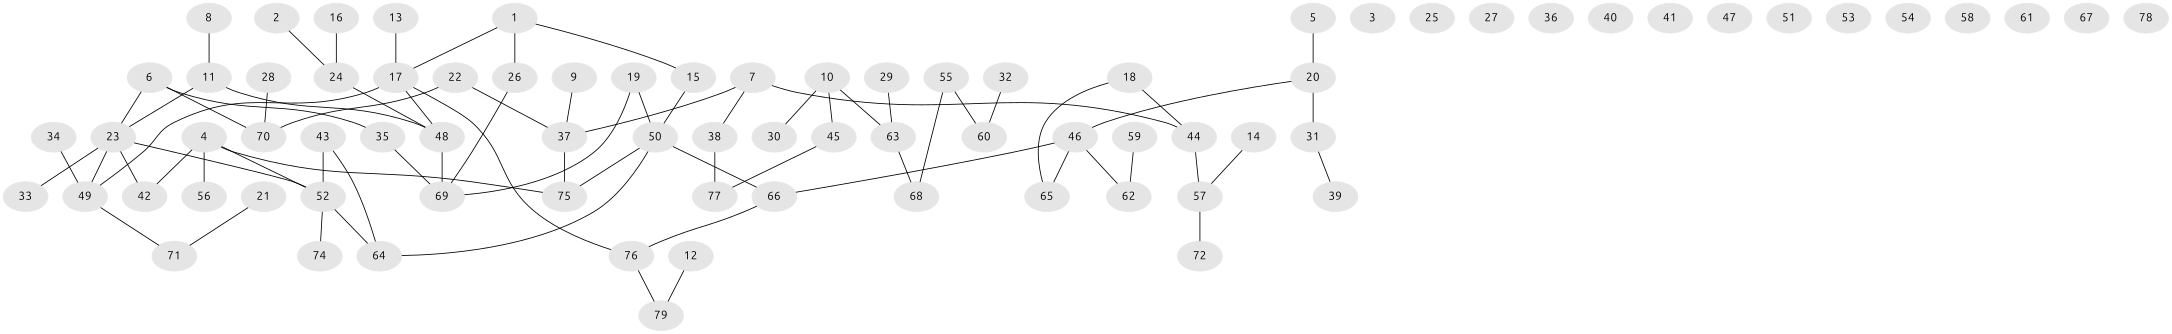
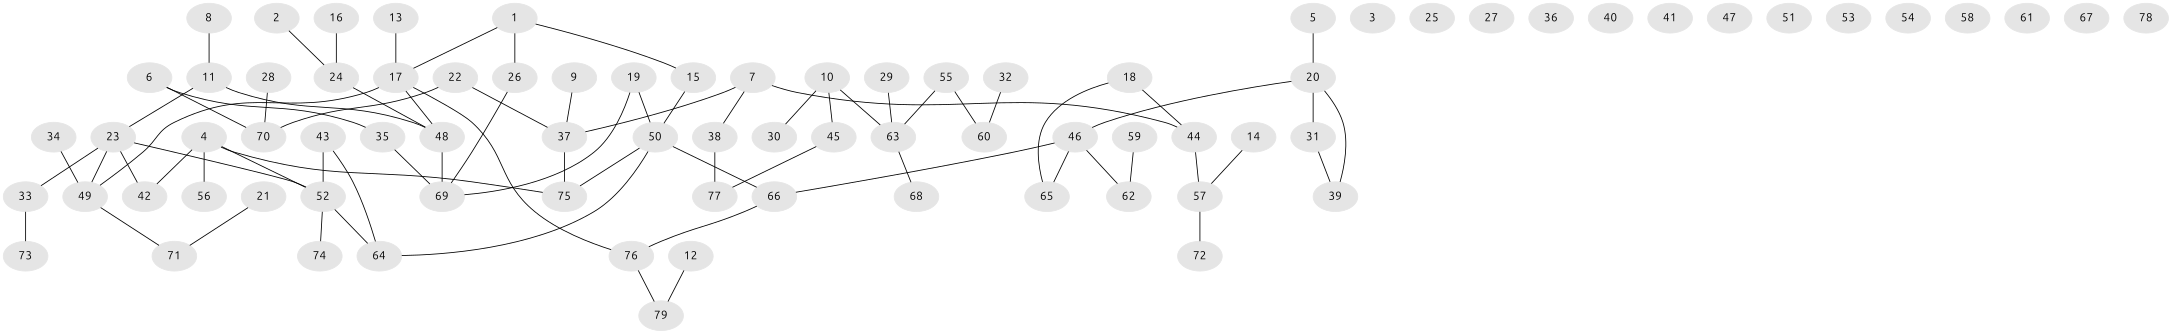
  graph {
    fontname=Ubuntu
    node [color=gray90 fontname=Ubuntu style=filled]
    edge [fontname=Ubuntu]
    1
    15
    17
    26
    50
    48
    49
    76
    69
    2
    24
    3
    4
    42
    52
    56
    75
    64
    74
    5
    20
    31
    39
    46
    6
    23
    35
    70
    33
    7
    37
    38
    44
    77
    57
    8
    11
    9
    10
    30
    45
    63
    68
    12
    79
    13
    14
    72
    66
    16
    71
    18
    65
    19
    62
    21
    22
+   73
    25
    27
    28
    29
    32
    60
    34
    36
    40
    41
    43
    47
    51
    53
    54
    55
    58
    59
    61
    67
    78
    1 -- 15
    1 -- 17
    1 -- 26
    15 -- 50
    17 -- 48
    17 -- 49
    17 -- 76
    26 -- 69
    50 -- 75
    50 -- 64
    50 -- 66
    48 -- 69
    49 -- 71
    76 -- 79
    2 -- 24
    24 -- 48
    4 -- 42
    4 -- 52
    4 -- 56
    4 -- 75
    52 -- 64
    52 -- 74
    5 -- 20
    20 -- 31
+   20 -- 39
    20 -- 46
    31 -- 39
    46 -- 66
    46 -- 65
    46 -- 62
-   6 -- 23
    6 -- 35
    6 -- 70
    23 -- 49
    23 -- 42
    23 -- 52
    23 -- 33
    35 -- 69
+   33 -- 73
    7 -- 37
    7 -- 38
    7 -- 44
    37 -- 75
    38 -- 77
    44 -- 57
    57 -- 72
    8 -- 11
    11 -- 48
    11 -- 23
    9 -- 37
    10 -- 30
    10 -- 45
    10 -- 63
    45 -- 77
    63 -- 68
    12 -- 79
    13 -- 17
    14 -- 57
    66 -- 76
    16 -- 24
    18 -- 44
    18 -- 65
    19 -- 50
    19 -- 69
    21 -- 71
    22 -- 70
    22 -- 37
    28 -- 70
    29 -- 63
    32 -- 60
    34 -- 49
    43 -- 52
    43 -- 64
-   55 -- 68
+   55 -- 63
    55 -- 60
    59 -- 62
  }
